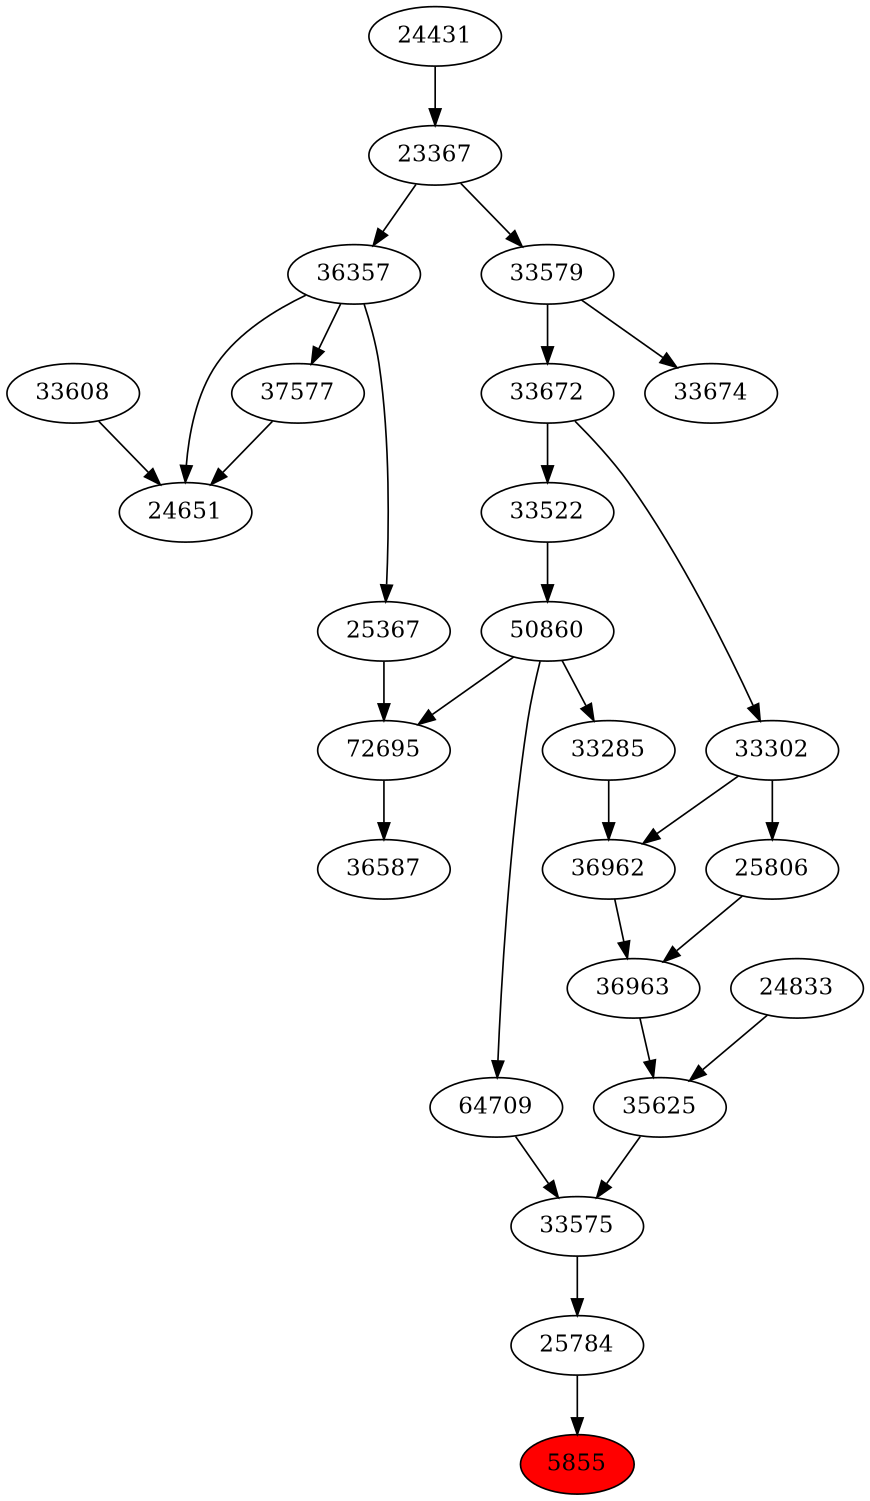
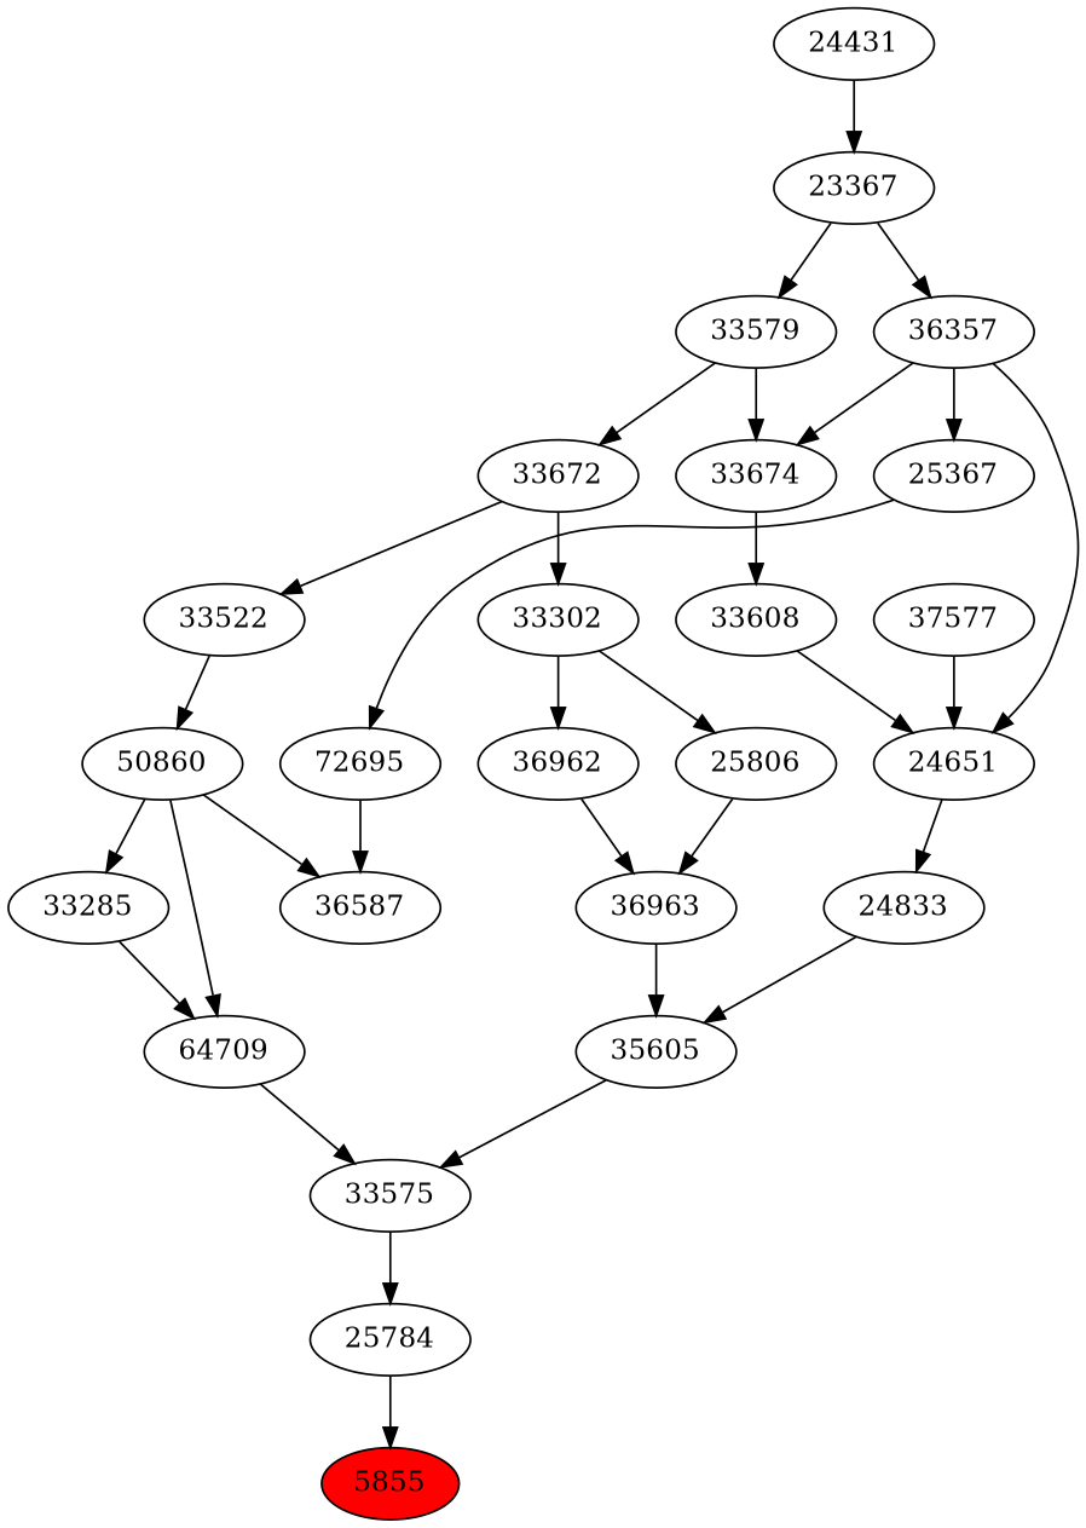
  strict digraph {
    n1 [fillcolor=red label=5855 style=filled]
    n2 [label=25784]
    n3 [label=33575]
-   n4 [label=35625]
+   n4 [label=35605]
    n5 [label=64709]
    n6 [label=36587]
    n7 [label=36963]
    n8 [label=24833]
    n9 [label=50860]
    n10 [label=72695]
    n11 [label=33285]
    n12 [label=36962]
    n13 [label=25806]
    n14 [label=24651]
    n15 [label=33522]
    n16 [label=25367]
    n17 [label=33302]
    n18 [label=33608]
    n19 [label=37577]
    n20 [label=33672]
    n21 [label=36357]
    n22 [label=33674]
    n23 [label=33579]
    n24 [label=23367]
    n25 [label=24431]
    n2 -> n1
    n3 -> n2
    n4 -> n3
    n5 -> n3
    n7 -> n4
    n8 -> n4
    n9 -> n5
-   n9 -> n10
+   n9 -> n6
    n9 -> n11
    n10 -> n6
-   n11 -> n12
+   n11 -> n5
    n12 -> n7
    n13 -> n7
+   n14 -> n8
    n15 -> n9
    n16 -> n10
    n17 -> n12
    n17 -> n13
    n18 -> n14
    n19 -> n14
    n20 -> n15
    n20 -> n17
    n21 -> n14
    n21 -> n16
-   n21 -> n19
+   n21 -> n22
+   n22 -> n18
    n23 -> n20
    n23 -> n22
    n24 -> n21
    n24 -> n23
    n25 -> n24
  }
